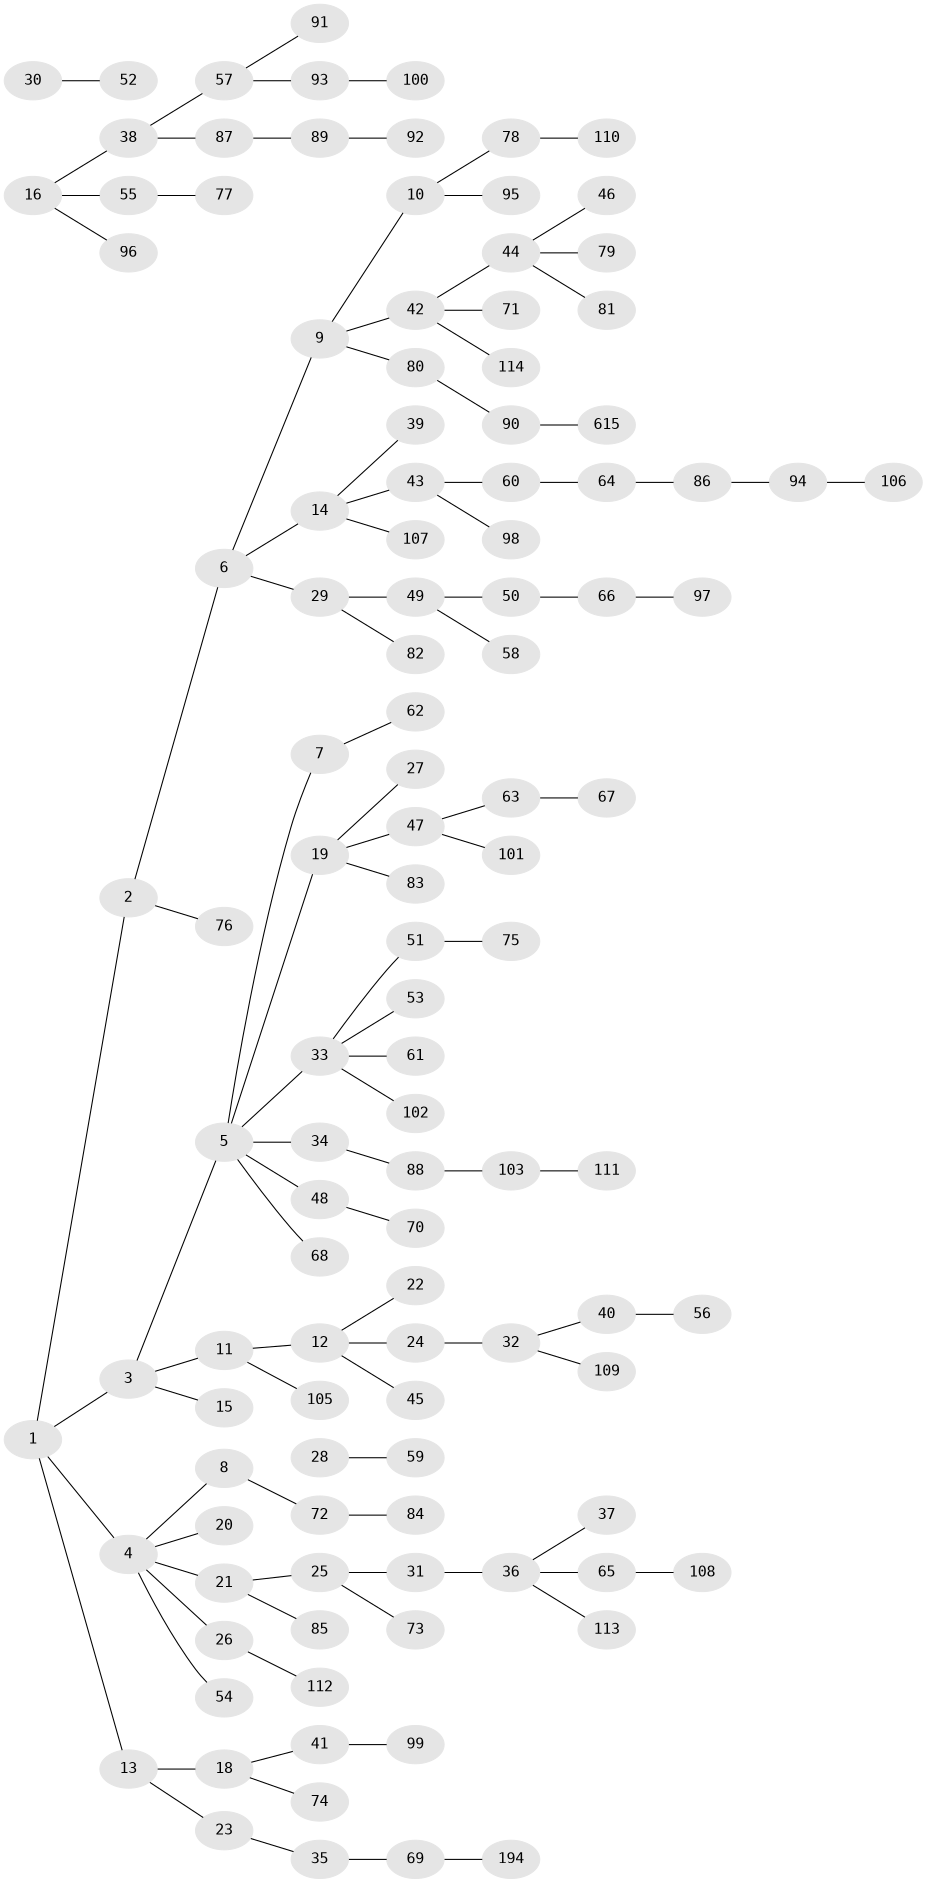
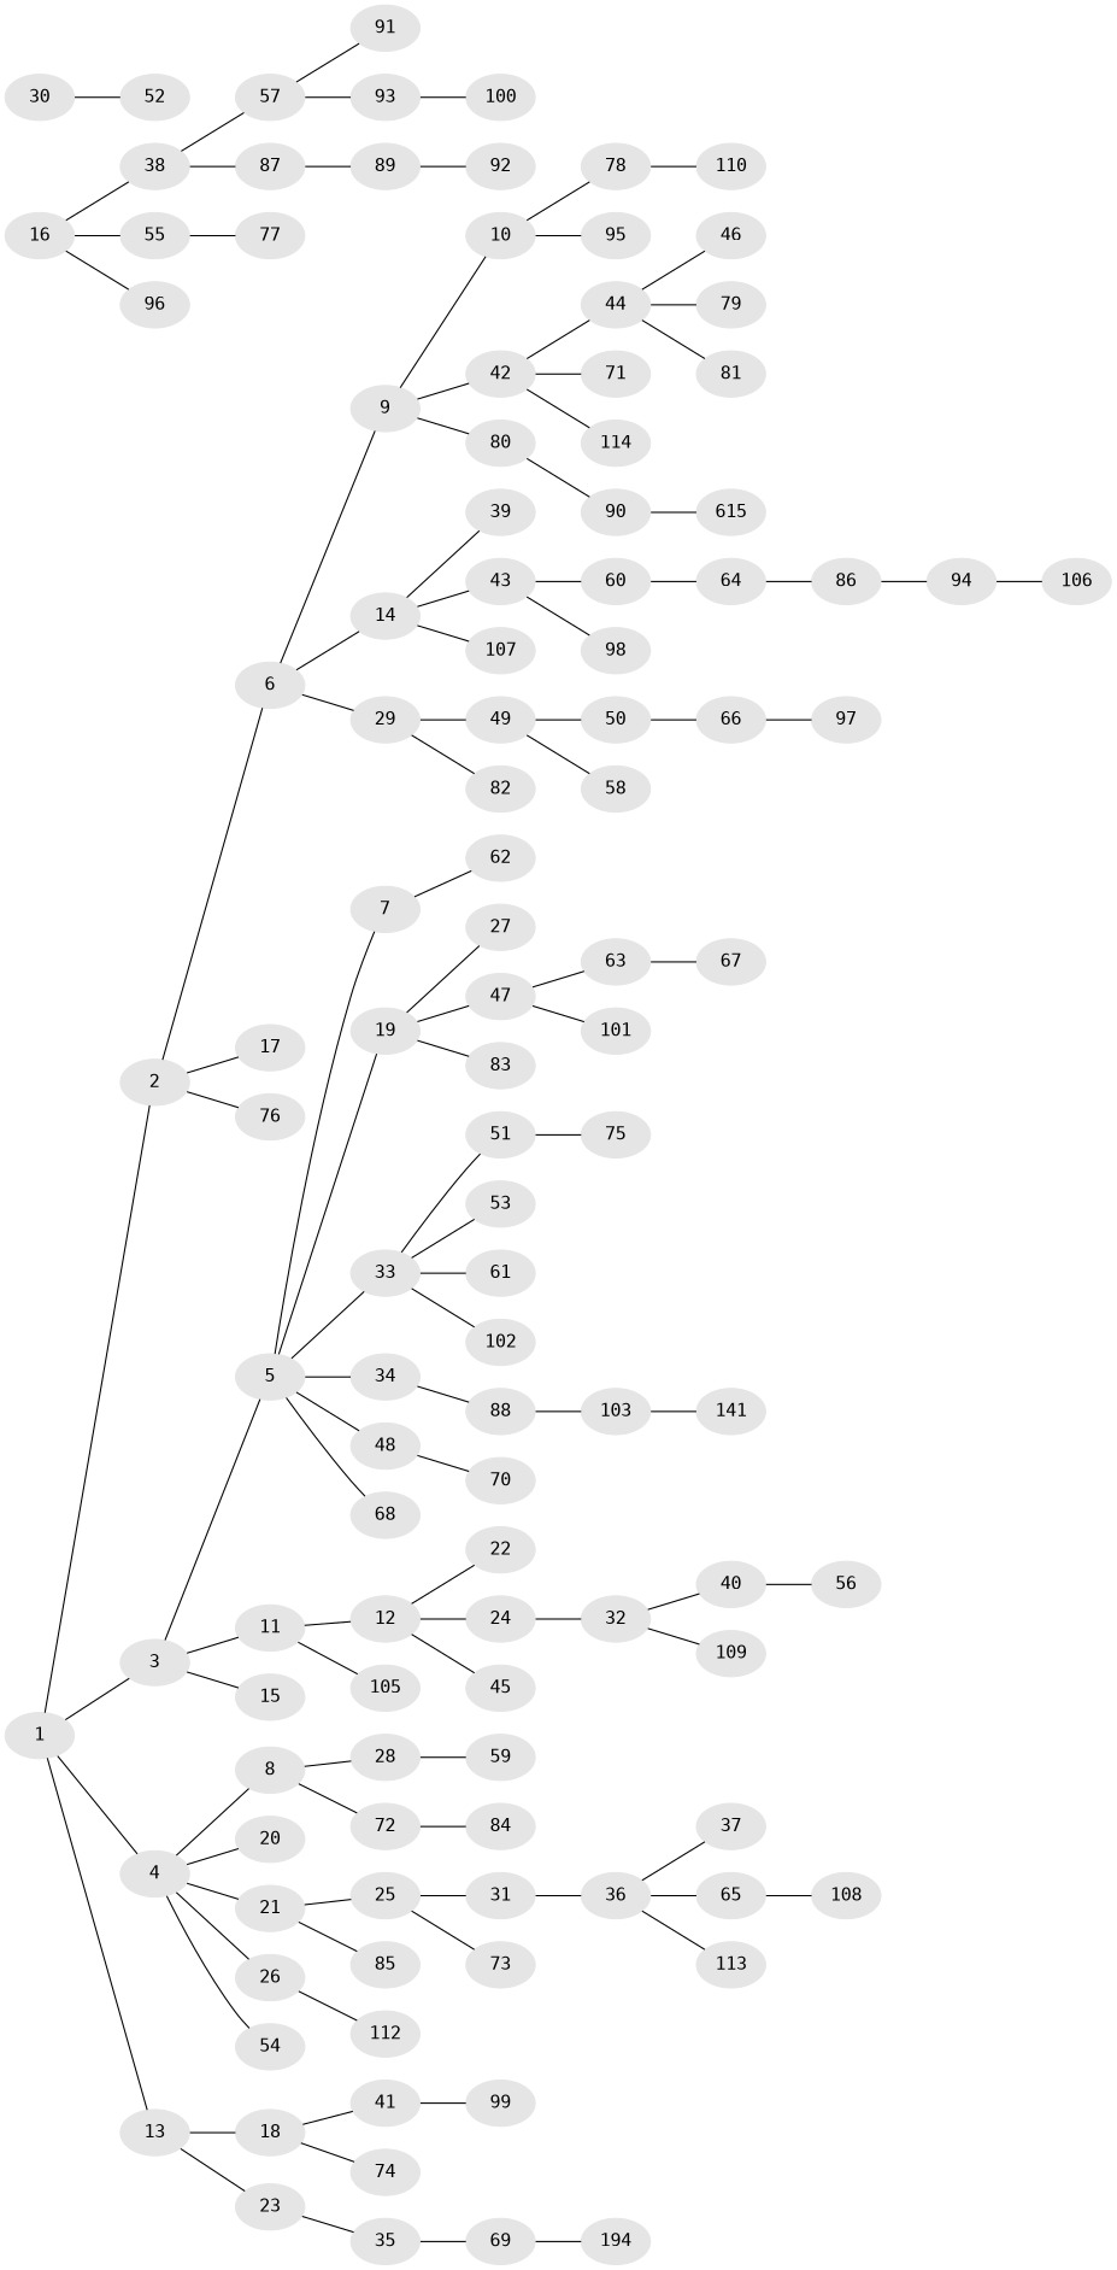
  graph {
    fontname="DejaVu Sans Mono"
    rankdir=LR
    node [color=gray90 fontname="DejaVu Sans Mono" style=filled]
    edge [fontname="DejaVu Sans Mono"]
    1
    2
    3
    4
    13
    6
+   17
    76
    5
    11
    15
    8
    20
    21
    26
    54
    18
    23
    9
    14
    29
    7
    19
    33
    34
    48
    68
    12
    105
    28
    72
    25
    85
    112
    62
    27
    47
    83
    51
    53
    61
    102
    88
    70
    10
    42
    80
    39
    43
    107
    49
    82
    16
    38
    55
    96
    59
    84
    78
    95
    44
    71
    114
    90
    110
    22
    24
    45
    32
    41
    74
    35
    60
    98
    57
    87
    77
    30
    52
    99
    63
    101
    31
    73
    69
    40
    109
    36
    50
    58
    37
    65
    113
    56
    75
    103
    n97 [label=194]
    108
    91
    93
    89
    46
    79
    81
    64
    67
    66
    97
    100
    86
    94
    n112 [label=615]
    106
    92
-   111
+   111 [label=141]
    1 -- 2
    1 -- 3
    1 -- 4
    1 -- 13
    2 -- 6
+   2 -- 17
    2 -- 76
    3 -- 5
    3 -- 11
    3 -- 15
    4 -- 8
    4 -- 20
    4 -- 21
    4 -- 26
    4 -- 54
    13 -- 18
    13 -- 23
    6 -- 9
    6 -- 14
    6 -- 29
    5 -- 7
    5 -- 19
    5 -- 33
    5 -- 34
    5 -- 48
    5 -- 68
    11 -- 12
    11 -- 105
+   8 -- 28
    8 -- 72
    21 -- 25
    21 -- 85
    26 -- 112
    18 -- 41
    18 -- 74
    23 -- 35
    9 -- 10
    9 -- 42
    9 -- 80
    14 -- 39
    14 -- 43
    14 -- 107
    29 -- 49
    29 -- 82
    7 -- 62
    19 -- 27
    19 -- 47
    19 -- 83
    33 -- 51
    33 -- 53
    33 -- 61
    33 -- 102
    34 -- 88
    48 -- 70
    12 -- 22
    12 -- 24
    12 -- 45
    28 -- 59
    72 -- 84
    25 -- 31
    25 -- 73
    47 -- 63
    47 -- 101
    51 -- 75
    88 -- 103
    10 -- 78
    10 -- 95
    42 -- 44
    42 -- 71
    42 -- 114
    80 -- 90
    43 -- 60
    43 -- 98
    49 -- 50
    49 -- 58
    16 -- 38
    16 -- 55
    16 -- 96
    38 -- 57
    38 -- 87
    55 -- 77
    78 -- 110
    44 -- 46
    44 -- 79
    44 -- 81
    90 -- n112
    24 -- 32
    32 -- 40
    32 -- 109
    41 -- 99
    35 -- 69
    60 -- 64
    57 -- 91
    57 -- 93
    87 -- 89
    30 -- 52
    63 -- 67
    31 -- 36
    69 -- n97
    40 -- 56
    36 -- 37
    36 -- 65
    36 -- 113
    50 -- 66
    65 -- 108
    103 -- 111
    93 -- 100
    89 -- 92
    64 -- 86
    66 -- 97
    86 -- 94
    94 -- 106
  }
